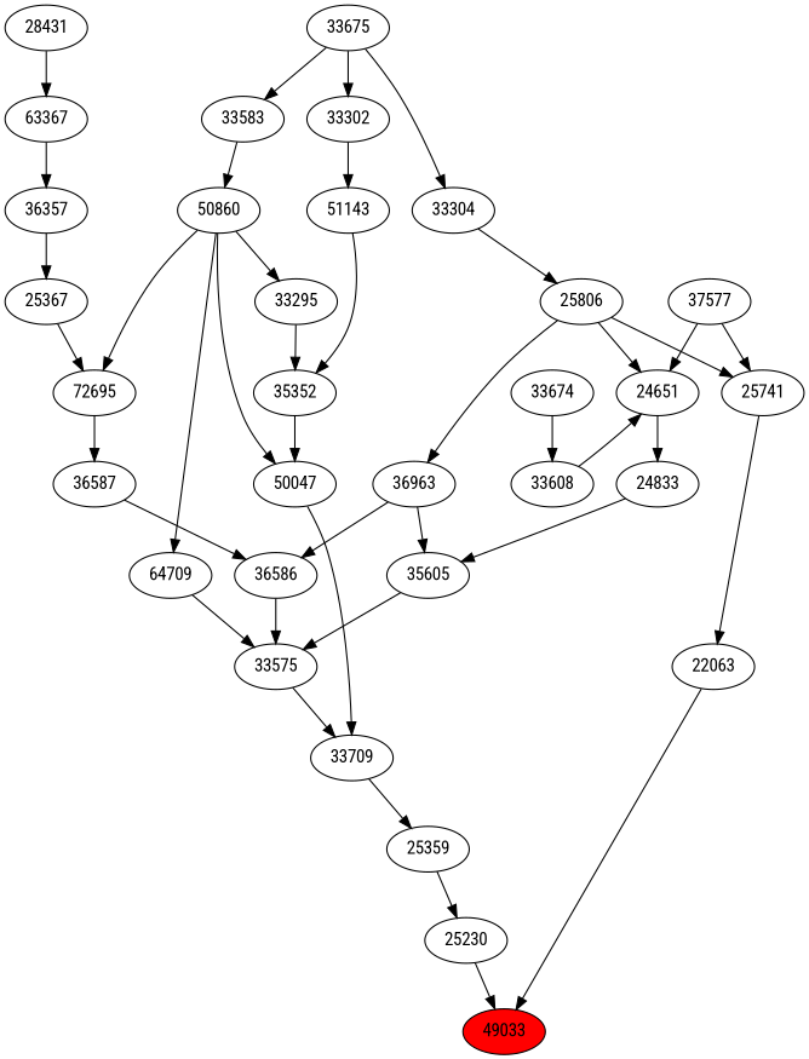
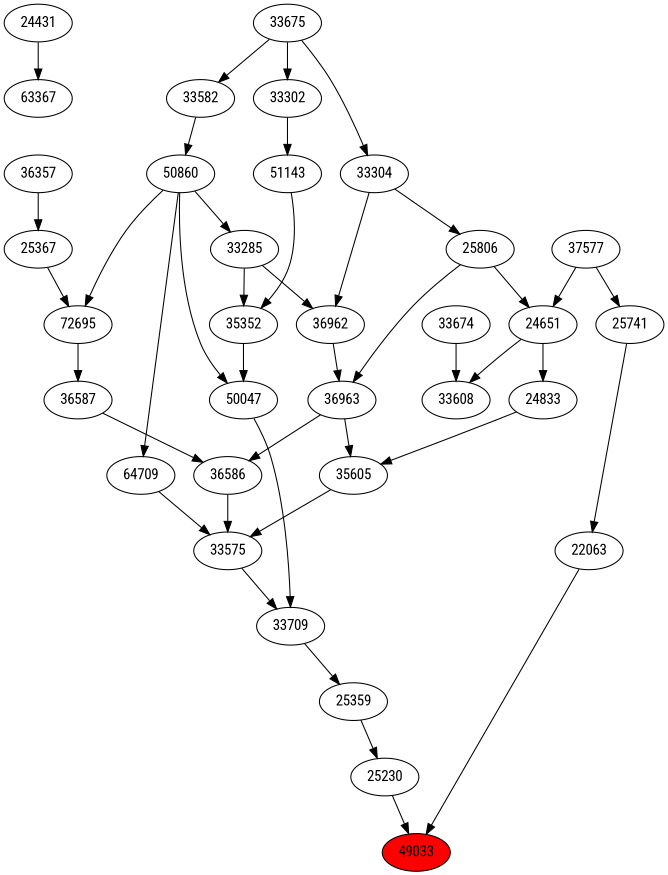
  strict digraph {
    fontname="Roboto Condensed"
    node [fontname="Roboto Condensed"]
    edge [fontname="Roboto Condensed"]
    n1 [fillcolor=red label=49033 style=filled]
    n2 [label=25230]
    n3 [label=22063]
    n4 [label=25359]
    n5 [label=25741]
    n6 [label=33709]
    n7 [label=25806]
    n8 [label=36963]
    n9 [label=24651]
    n10 [label=36586]
    n11 [label=35605]
    n12 [label=24833]
    n13 [label=37577]
    n14 [label=50047]
    n15 [label=33575]
    n16 [label=33304]
+   n17 [label=36962]
    n18 [label=36357]
    n19 [label=25367]
    n20 [label=72695]
    n21 [label=35352]
    n22 [label=50860]
    n23 [label=64709]
-   n24 [label=33295]
+   n24 [label=33285]
    n25 [label=36587]
    n26 [label=33675]
-   n27 [label=33583]
+   n27 [label=33582]
    n28 [label=33302]
    n29 [label=51143]
    n30 [label=63367]
    n31 [label=33674]
    n32 [label=33608]
-   n33 [label=28431]
+   n33 [label=24431]
    n2 -> n1
    n3 -> n1
    n4 -> n2
    n5 -> n3
    n6 -> n4
-   n7 -> n5
    n7 -> n8
    n7 -> n9
    n8 -> n10
    n8 -> n11
    n9 -> n12
    n10 -> n15
    n11 -> n15
    n12 -> n11
    n13 -> n5
    n13 -> n9
    n14 -> n6
    n15 -> n6
    n16 -> n7
+   n16 -> n17
+   n17 -> n8
    n18 -> n19
    n19 -> n20
    n20 -> n25
    n21 -> n14
    n22 -> n14
    n22 -> n20
    n22 -> n23
    n22 -> n24
    n23 -> n15
+   n24 -> n17
    n24 -> n21
    n25 -> n10
    n26 -> n16
    n26 -> n27
    n26 -> n28
    n27 -> n22
    n28 -> n29
    n29 -> n21
-   n30 -> n18
    n31 -> n32
-   n32 -> n9
+   n9 -> n32
    n33 -> n30
  }
